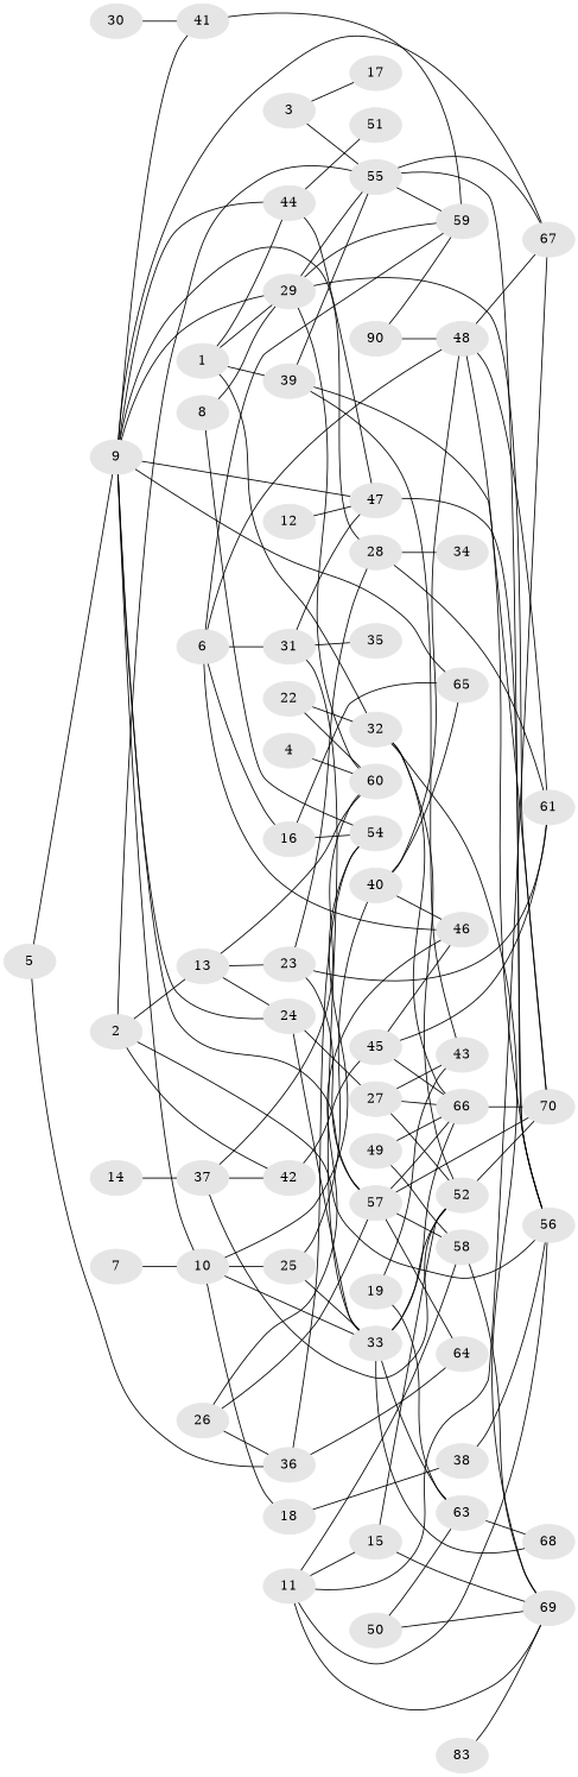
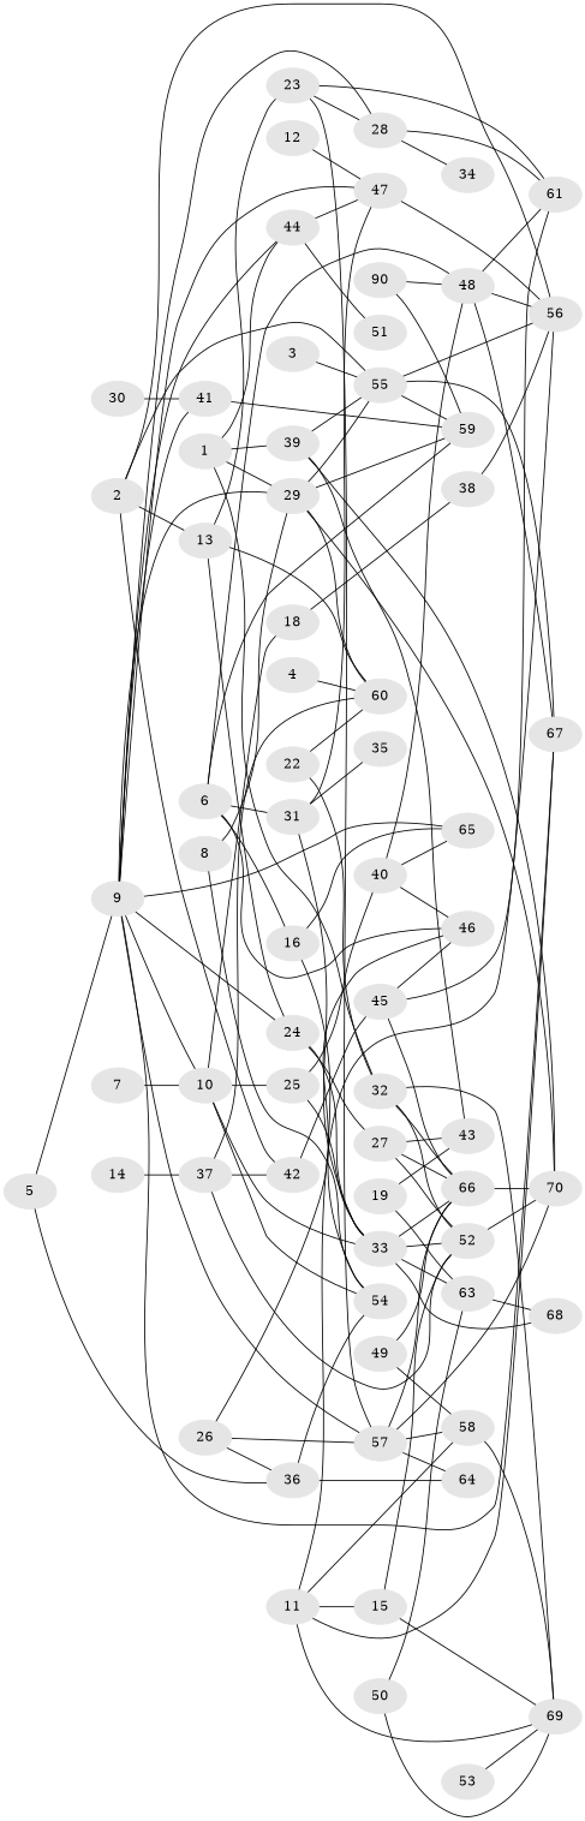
  graph {
    rankdir=LR
    node [color=gray90 style=filled]
    edge [weight=1.0]
    1
    29
    32
    39
    44
    55
    60
    59
    70
    69
    52
    66
    43
    47
    51
    2
    13
    42
    56
    24
    23
    45
    67
    3
-   17
    4
    5
    9
    36
    10
    28
    41
    57
    65
    54
    64
    6
    16
    31
    46
    48
    33
    35
    61
    7
    18
    25
    8
    27
    34
    58
    38
    40
    63
    68
    11
    15
    12
    14
    37
    19
    n62 [label=90]
    22
    26
    30
    49
    50
-   53 [label=83]
+   53
    1 -- 29
    1 -- 32
    1 -- 39
    1 -- 44
    29 -- 55
    29 -- 60
    29 -- 59
    29 -- 70
    32 -- 69
    32 -- 52
    32 -- 66
    39 -- 55
    39 -- 70
    39 -- 43
    44 -- 47
    44 -- 51
    55 -- 59
    55 -- 56
    55 -- 67
    52 -- 70
    66 -- 70
    47 -- 56
    2 -- 55
    2 -- 13
    2 -- 42
    2 -- 56
    13 -- 60
    13 -- 24
    13 -- 23
    42 -- 45
    24 -- 33
    24 -- 27
    23 -- 28
    23 -- 57
    23 -- 61
    45 -- 66
    45 -- 46
    45 -- 61
    3 -- 55
-   3 -- 17
    4 -- 60
    5 -- 9
    5 -- 36
    9 -- 29
    9 -- 44
    9 -- 47
    9 -- 24
    9 -- 67
    9 -- 10
    9 -- 28
    9 -- 41
    9 -- 57
    9 -- 65
    36 -- 54
    36 -- 64
    10 -- 54
    10 -- 33
    10 -- 18
    10 -- 25
    28 -- 61
    28 -- 34
    41 -- 59
    57 -- 70
    57 -- 66
    57 -- 64
    57 -- 58
    6 -- 59
    6 -- 16
    6 -- 31
    6 -- 46
    6 -- 48
    16 -- 65
    16 -- 54
    31 -- 47
    31 -- 33
    31 -- 35
    48 -- 56
    48 -- 67
    48 -- 61
    33 -- 52
    33 -- 66
    33 -- 63
    33 -- 68
    7 -- 10
    18 -- 38
    25 -- 33
    25 -- 40
    8 -- 29
    8 -- 54
    27 -- 52
    27 -- 66
    27 -- 43
    58 -- 69
    38 -- 56
    40 -- 65
    40 -- 46
    40 -- 48
    63 -- 68
    11 -- 69
    11 -- 56
    11 -- 67
    11 -- 58
    11 -- 15
    15 -- 69
    15 -- 52
    12 -- 47
    14 -- 37
    37 -- 60
    37 -- 52
    37 -- 42
    19 -- 43
    19 -- 63
    n62 -- 59
    n62 -- 48
    22 -- 32
    22 -- 60
    26 -- 36
    26 -- 57
    26 -- 46
    30 -- 41
    49 -- 66
    49 -- 58
    50 -- 69
    50 -- 63
    53 -- 69
  }
